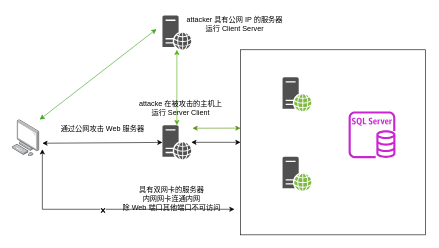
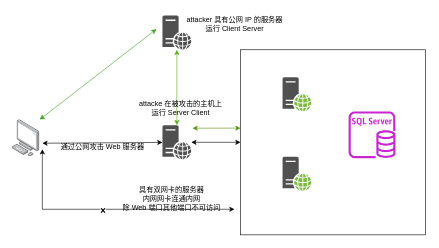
  <mxCell id="0" />
  <mxCell id="1" parent="0" />
  <mxCell id="2" value="" style="image;points=[];aspect=fixed;html=1;align=center;shadow=0;dashed=0;image=img/lib/allied_telesis/computer_and_terminals/Personal_Computer.svg;" vertex="1" parent="1"><mxGeometry x="20" y="198.6" width="45.6" height="61.8" as="geometry" /></mxCell>
  <mxCell id="3" value="" style="sketch=0;pointerEvents=1;shadow=0;dashed=0;html=1;strokeColor=none;fillColor=#505050;labelPosition=center;verticalLabelPosition=bottom;verticalAlign=top;outlineConnect=0;align=center;shape=mxgraph.office.servers.web_server;" vertex="1" parent="1"><mxGeometry x="270" y="208" width="48" height="57" as="geometry" /></mxCell>
  <mxCell id="4" value="" style="whiteSpace=wrap;html=1;aspect=fixed;" vertex="1" parent="1"><mxGeometry x="400" y="82.4" width="308.2" height="308.2" as="geometry" /></mxCell>
  <mxCell id="5" value="" style="endArrow=classic;startArrow=classic;html=1;rounded=0;entryX=1.096;entryY=0.638;entryDx=0;entryDy=0;entryPerimeter=0;" edge="1" parent="1" source="3" target="2"><mxGeometry width="50" height="50" relative="1" as="geometry"><mxPoint x="380" y="258" as="sourcePoint" /><mxPoint x="430" y="208" as="targetPoint" /></mxGeometry></mxCell>
- <mxCell id="6" value="通过公网攻击 Web 服务器" style="text;html=1;align=center;verticalAlign=middle;resizable=0;points=[];autosize=1;strokeColor=none;fillColor=none;" vertex="1" parent="1"><mxGeometry x="90" y="198.6" width="160" height="30" as="geometry" /></mxCell>
+ <mxCell id="6" value="通过公网攻击 Web 服务器" style="text;html=1;align=center;verticalAlign=middle;resizable=0;points=[];autosize=1;strokeColor=none;fillColor=none;" vertex="1" parent="1"><mxGeometry x="90" y="228.6" width="160" height="30" as="geometry" /></mxCell>
  <mxCell id="7" value="具有双网卡的服务器&lt;div&gt;内网网卡连通内网&lt;/div&gt;&lt;div&gt;除 Web 端口其他端口不可访问&lt;/div&gt;" style="text;html=1;align=center;verticalAlign=middle;resizable=0;points=[];autosize=1;strokeColor=none;fillColor=none;" vertex="1" parent="1"><mxGeometry x="190" y="300" width="190" height="60" as="geometry" /></mxCell>
  <mxCell id="8" value="" style="sketch=0;pointerEvents=1;shadow=0;dashed=0;html=1;strokeColor=none;fillColor=#505050;labelPosition=center;verticalLabelPosition=bottom;verticalAlign=top;outlineConnect=0;align=center;shape=mxgraph.office.servers.web_server_green;" vertex="1" parent="1"><mxGeometry x="470" y="128" width="48" height="57" as="geometry" /></mxCell>
  <mxCell id="9" value="" style="sketch=0;pointerEvents=1;shadow=0;dashed=0;html=1;strokeColor=none;fillColor=#505050;labelPosition=center;verticalLabelPosition=bottom;verticalAlign=top;outlineConnect=0;align=center;shape=mxgraph.office.servers.web_server_green;" vertex="1" parent="1"><mxGeometry x="470" y="260.4" width="48" height="57" as="geometry" /></mxCell>
  <mxCell id="10" value="" style="sketch=0;outlineConnect=0;fontColor=#232F3E;gradientColor=none;fillColor=#C925D1;strokeColor=none;dashed=0;verticalLabelPosition=bottom;verticalAlign=top;align=center;html=1;fontSize=12;fontStyle=0;aspect=fixed;pointerEvents=1;shape=mxgraph.aws4.rds_sql_server_instance;" vertex="1" parent="1"><mxGeometry x="580" y="185" width="78" height="78" as="geometry" /></mxCell>
  <mxCell id="11" value="" style="endArrow=classic;startArrow=classic;html=1;rounded=0;entryX=0;entryY=0.5;entryDx=0;entryDy=0;" edge="1" parent="1" source="3" target="4"><mxGeometry width="50" height="50" relative="1" as="geometry"><mxPoint x="290" y="258" as="sourcePoint" /><mxPoint x="340" y="208" as="targetPoint" /></mxGeometry></mxCell>
  <mxCell id="12" value="" style="endArrow=classic;startArrow=classic;html=1;rounded=0;" edge="1" parent="1"><mxGeometry width="50" height="50" relative="1" as="geometry"><mxPoint x="70" y="248" as="sourcePoint" /><mxPoint x="390" y="348" as="targetPoint" /><Array as="points"><mxPoint x="70" y="348" /></Array></mxGeometry></mxCell>
  <mxCell id="13" value="❌" style="edgeLabel;html=1;align=center;verticalAlign=middle;resizable=0;points=[];" vertex="1" connectable="0" parent="12"><mxGeometry x="-0.043" y="-1" relative="1" as="geometry"><mxPoint x="-1" as="offset" /></mxGeometry></mxCell>
  <mxCell id="14" value="" style="sketch=0;pointerEvents=1;shadow=0;dashed=0;html=1;strokeColor=none;fillColor=#505050;labelPosition=center;verticalLabelPosition=bottom;verticalAlign=top;outlineConnect=0;align=center;shape=mxgraph.office.servers.web_server;" vertex="1" parent="1"><mxGeometry x="270" y="25.4" width="48" height="57" as="geometry" /></mxCell>
  <mxCell id="15" value="" style="endArrow=classic;startArrow=classic;html=1;rounded=0;strokeColor=light-dark(#4fad10, #ededed);" edge="1" parent="1" target="14"><mxGeometry width="50" height="50" relative="1" as="geometry"><mxPoint x="294" y="208" as="sourcePoint" /><mxPoint x="340" y="208" as="targetPoint" /></mxGeometry></mxCell>
  <mxCell id="16" value="" style="endArrow=classic;startArrow=classic;html=1;rounded=0;strokeColor=light-dark(#38a11b, #ededed);" edge="1" parent="1"><mxGeometry width="50" height="50" relative="1" as="geometry"><mxPoint x="65.6" y="198.6" as="sourcePoint" /><mxPoint x="260" y="48" as="targetPoint" /></mxGeometry></mxCell>
  <mxCell id="17" value="attacker 具有公网 IP 的服务器&lt;div&gt;运行 Client Server&lt;/div&gt;" style="text;html=1;align=center;verticalAlign=middle;resizable=0;points=[];autosize=1;strokeColor=none;fillColor=none;" vertex="1" parent="1"><mxGeometry x="300" y="20.4" width="180" height="40" as="geometry" /></mxCell>
  <mxCell id="18" value="attacke 在被攻击的主机上&lt;div&gt;运行 Server Client&lt;/div&gt;" style="text;html=1;align=center;verticalAlign=middle;resizable=0;points=[];autosize=1;strokeColor=none;fillColor=none;" vertex="1" parent="1"><mxGeometry x="220" y="158.6" width="160" height="40" as="geometry" /></mxCell>
  <mxCell id="19" value="" style="endArrow=classic;startArrow=classic;html=1;rounded=0;strokeColor=light-dark(#589112, #ededed);" edge="1" parent="1"><mxGeometry width="50" height="50" relative="1" as="geometry"><mxPoint x="320" y="213" as="sourcePoint" /><mxPoint x="400" y="212.89" as="targetPoint" /></mxGeometry></mxCell>
